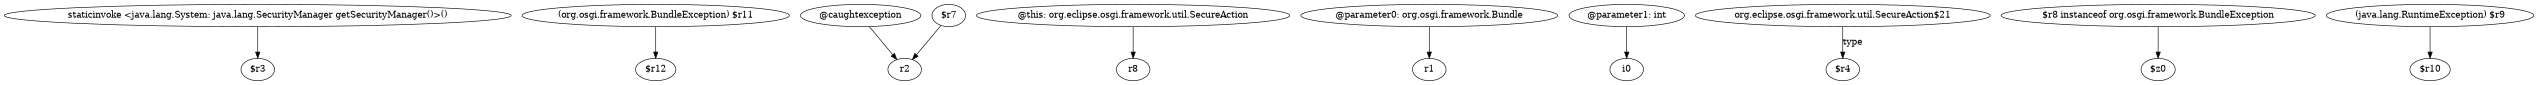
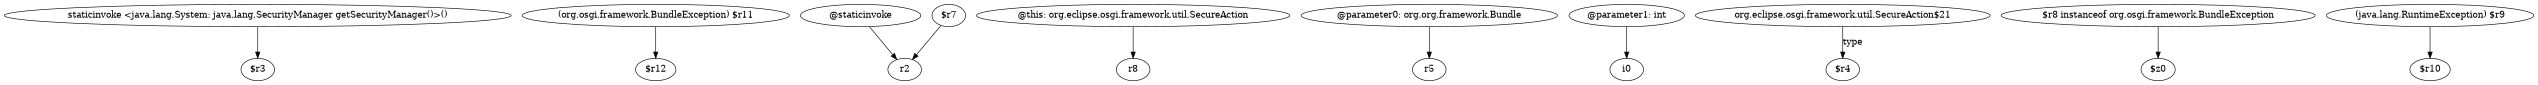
  digraph {
    n1 [label="staticinvoke <java.lang.System: java.lang.SecurityManager getSecurityManager()>()"]
    n2 [label="$r3"]
    n3 [label="(org.osgi.framework.BundleException) $r11"]
    n4 [label="$r12"]
-   n5 [label="@caughtexception"]
+   n5 [label="@staticinvoke"]
    n6 [label=r2]
    n7 [label="$r7"]
    n8 [label="@this: org.eclipse.osgi.framework.util.SecureAction"]
    n9 [label=r8]
-   n10 [label="@parameter0: org.osgi.framework.Bundle"]
-   n11 [label=r1]
+   n10 [label="@parameter0: org.org.framework.Bundle"]
+   n11 [label=r5]
    n12 [label="@parameter1: int"]
    n13 [label=i0]
    n14 [label="org.eclipse.osgi.framework.util.SecureAction$21"]
    n15 [label="$r4"]
    n16 [label="$r8 instanceof org.osgi.framework.BundleException"]
    n17 [label="$z0"]
    n18 [label="(java.lang.RuntimeException) $r9"]
    n19 [label="$r10"]
    n1 -> n2
    n3 -> n4
    n5 -> n6
    n7 -> n6
    n8 -> n9
    n10 -> n11
    n12 -> n13
    n14 -> n15 [label=type]
    n16 -> n17
    n18 -> n19
  }
